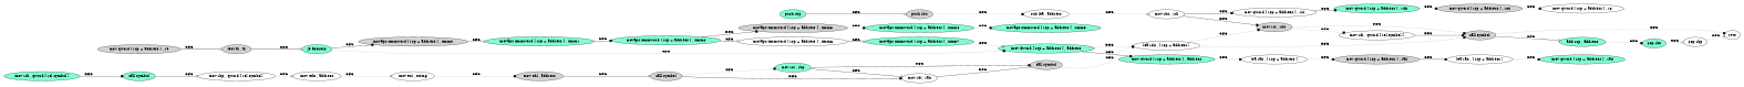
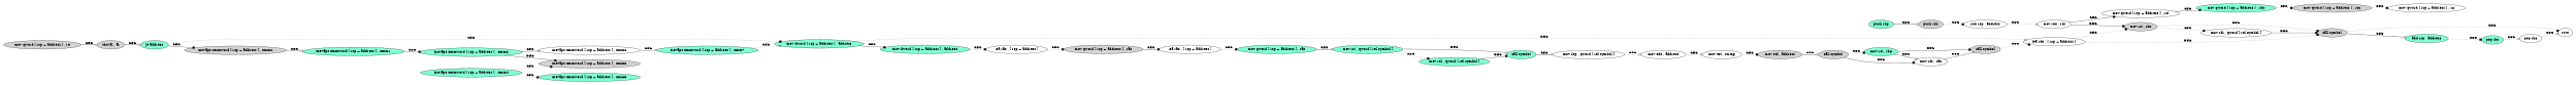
  digraph {
    rankdir=LR
    node [fillcolor=aquamarine style=filled]
    edge [arrowhead=box style=dotted]
    n1 [label="push rbp"]
    n2 [fillcolor=lightgrey label="push rbx"]
-   n3 [fillcolor=white label="sub lea , address"]
+   n3 [fillcolor=white label="sub rsp , address"]
    n4 [fillcolor=white label="mov rbx , rdi"]
    n5 [fillcolor=white label="mov qword [ rsp + address ] , rsi"]
    n6 [fillcolor=lightgrey label="mov rsi , rbx"]
    n7 [label="mov qword [ rsp + address ] , rdx"]
    n8 [fillcolor=lightgrey label="call symbol"]
    n9 [fillcolor=white label="mov rdi , qword [ rel symbol ]"]
    n10 [fillcolor=lightgrey label="mov qword [ rsp + address ] , rcx"]
    n11 [fillcolor=white label="mov qword [ rsp + address ] , r8"]
    n12 [fillcolor=lightgrey label="mov qword [ rsp + address ] , r9"]
    n13 [fillcolor=lightgrey label="test al , al"]
    n14 [label="je address"]
    n15 [label="mov dword [ rsp + address ] , address"]
    n16 [fillcolor=lightgrey label="movaps xmmword [ rsp + address ] , xmm0"]
    n17 [label="mov dword [ rsp + address ] , address"]
    n18 [fillcolor=white label="lea rdx , [ rsp + address ]"]
    n19 [label="movaps xmmword [ rsp + address ] , xmm1"]
    n20 [fillcolor=white label="lea rax , [ rsp + address ]"]
    n21 [label="movaps xmmword [ rsp + address ] , xmm2"]
    n22 [fillcolor=lightgrey label="mov qword [ rsp + address ] , rax"]
    n23 [fillcolor=white label="lea rax , [ rsp + address ]"]
    n24 [label="mov qword [ rsp + address ] , rax"]
+   n25 [label="mov rsi , qword [ rel symbol ]"]
    n26 [label="mov rdi , qword [ rel symbol ]"]
    n27 [label="call symbol"]
    n28 [fillcolor=white label="mov rbp , qword [ rel symbol ]"]
    n29 [fillcolor=white label="mov edx , address"]
    n30 [fillcolor=white label="mov esi , string"]
    n31 [fillcolor=lightgrey label="mov edi , address"]
    n32 [fillcolor=lightgrey label="call symbol"]
    n33 [label="mov rsi , rbp"]
    n34 [fillcolor=white label="mov rdi , rax"]
    n35 [fillcolor=lightgrey label="call symbol"]
    n36 [label="add rsp , address"]
    n37 [fillcolor=white label=retn]
    n38 [label="pop rbx"]
    n39 [fillcolor=white label="pop rbp"]
    n40 [fillcolor=lightgrey label="movaps xmmword [ rsp + address ] , xmm3"]
    n41 [fillcolor=white label="movaps xmmword [ rsp + address ] , xmm6"]
    n42 [label="movaps xmmword [ rsp + address ] , xmm4"]
    n43 [label="movaps xmmword [ rsp + address ] , xmm5"]
    n44 [label="movaps xmmword [ rsp + address ] , xmm7"]
    n1 -> n2 [arrowhead=odot label=CFG style=solid]
    n2 -> n3 [label=CFG]
    n3 -> n4 [arrowhead=odot label=CFG]
    n4 -> n5 [label=CFG style=solid]
    n4 -> n6 [label=DFG style=solid]
    n5 -> n7 [label=CFG style=solid]
    n6 -> n8 [label=DFG]
    n6 -> n9 [label=CFG]
    n7 -> n10 [label=CFG]
    n8 -> n36 [arrowhead=odot label=CFG style=solid]
    n8 -> n37 [label=DFG]
    n9 -> n8 [label=DFG style=solid]
    n10 -> n11 [label=CFG]
    n12 -> n13 [arrowhead=odot label=CFG style=solid]
    n13 -> n14 [arrowhead=odot label=CFG style=solid]
    n14 -> n15 [label=CFG]
    n14 -> n16 [label=CFG style=solid]
    n15 -> n17 [label=CFG style=solid]
    n15 -> n18 [arrowhead=odot label=DFG]
    n16 -> n19 [arrowhead=odot label=CFG style=solid]
    n17 -> n20 [label=CFG]
    n18 -> n6 [label=CFG]
    n18 -> n8 [label=DFG]
    n19 -> n21 [label=CFG style=solid]
    n20 -> n22 [label=CFG]
    n21 -> n40 [label=DFG style=solid]
    n21 -> n41 [arrowhead=odot label=CFG style=solid]
    n22 -> n23 [label=CFG style=solid]
    n23 -> n24 [label=CFG]
+   n24 -> n25 [arrowhead=odot label=CFG style=solid]
+   n25 -> n26 [label=CFG]
+   n25 -> n27 [arrowhead=odot label=DFG style=solid]
    n26 -> n27 [label=DFG style=solid]
    n27 -> n28 [arrowhead=odot label=CFG style=solid]
    n28 -> n29 [arrowhead=odot label=CFG]
    n29 -> n30 [arrowhead=odot label=CFG]
    n30 -> n31 [label=CFG]
    n31 -> n32 [arrowhead=odot label=CFG style=solid]
    n32 -> n33 [label=CFG]
    n32 -> n34 [label=DFG style=solid]
    n33 -> n34 [arrowhead=odot label=CFG style=solid]
    n33 -> n35 [label=DFG style=solid]
    n34 -> n35 [arrowhead=odot label=DFG style=solid]
    n35 -> n18 [label=CFG]
    n36 -> n38 [label=CFG]
    n38 -> n39 [arrowhead=odot label=CFG]
    n39 -> n37 [arrowhead=odot label=CFG]
-   n40 -> n42 [label=CFG]
+   n42 -> n40 [label=CFG]
    n41 -> n44 [arrowhead=odot label=CFG style=solid]
    n42 -> n43 [label=CFG]
    n44 -> n15 [arrowhead=odot label=CFG]
  }
